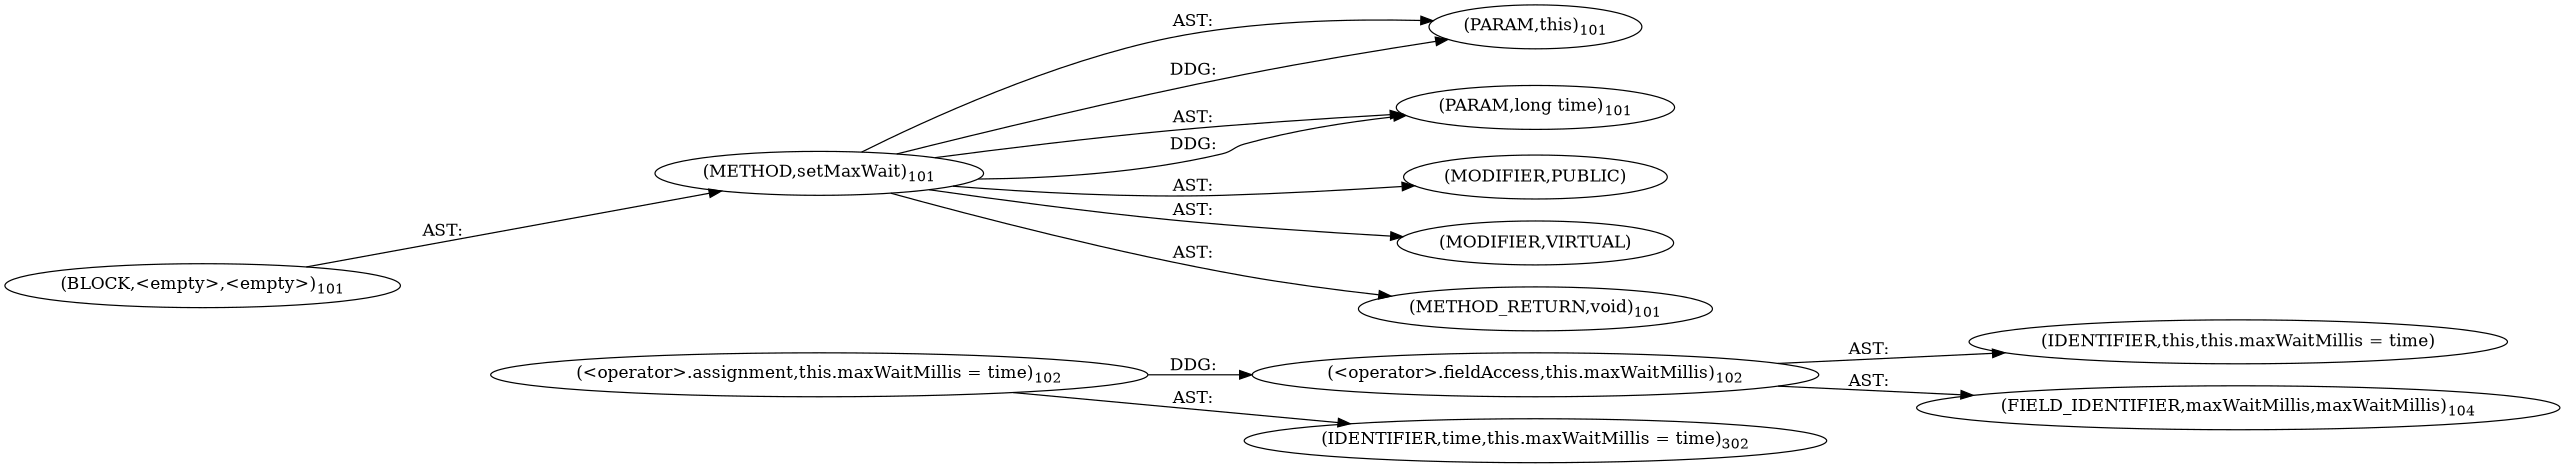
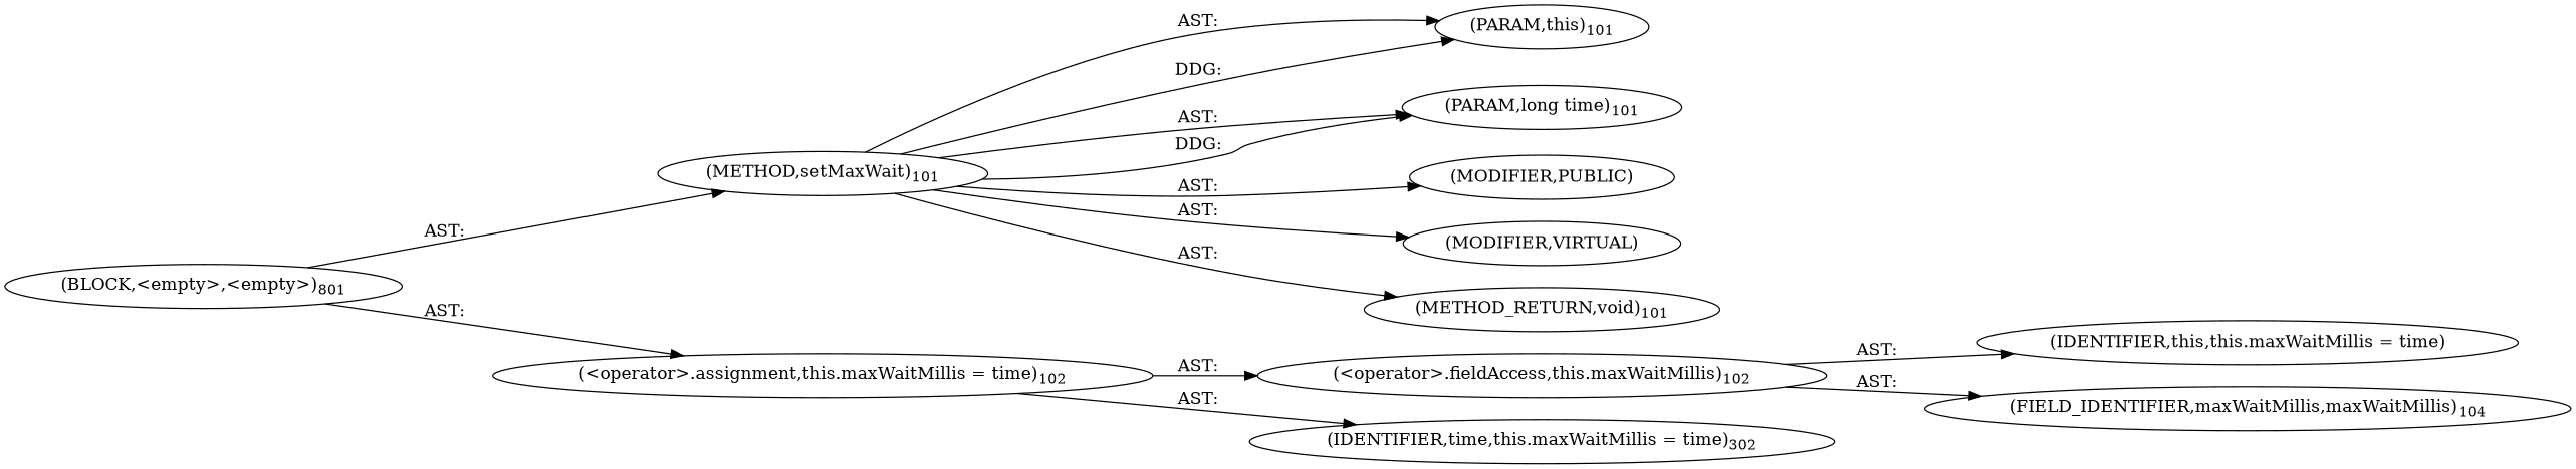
  digraph {
    rankdir=LR
    n1 [label=<(METHOD,setMaxWait)<SUB>101</SUB>>]
    n2 [label=<(PARAM,this)<SUB>101</SUB>>]
    n3 [label=<(PARAM,long time)<SUB>101</SUB>>]
    n4 [label=<(MODIFIER,PUBLIC)>]
    n5 [label=<(MODIFIER,VIRTUAL)>]
    n6 [label=<(METHOD_RETURN,void)<SUB>101</SUB>>]
-   n7 [label=<(BLOCK,&lt;empty&gt;,&lt;empty&gt;)<SUB>101</SUB>>]
+   n7 [label=<(BLOCK,&lt;empty&gt;,&lt;empty&gt;)<SUB>801</SUB>>]
    n8 [label=<(&lt;operator&gt;.assignment,this.maxWaitMillis = time)<SUB>102</SUB>>]
    n9 [label=<(&lt;operator&gt;.fieldAccess,this.maxWaitMillis)<SUB>102</SUB>>]
    n10 [label=<(IDENTIFIER,time,this.maxWaitMillis = time)<SUB>302</SUB>>]
    n11 [label=<(IDENTIFIER,this,this.maxWaitMillis = time)>]
    n12 [label=<(FIELD_IDENTIFIER,maxWaitMillis,maxWaitMillis)<SUB>104</SUB>>]
    n1 -> n2 [label="AST: "]
    n1 -> n2 [label="DDG: "]
    n1 -> n3 [label="AST: "]
    n1 -> n3 [label="DDG: "]
    n1 -> n4 [label="AST: "]
    n1 -> n5 [label="AST: "]
    n1 -> n6 [label="AST: "]
    n7 -> n1 [label="AST: "]
-   n8 -> n9 [label="DDG: "]
+   n7 -> n8 [label="AST: "]
+   n8 -> n9 [label="AST: "]
    n8 -> n10 [label="AST: "]
    n9 -> n11 [label="AST: "]
    n9 -> n12 [label="AST: "]
  }
